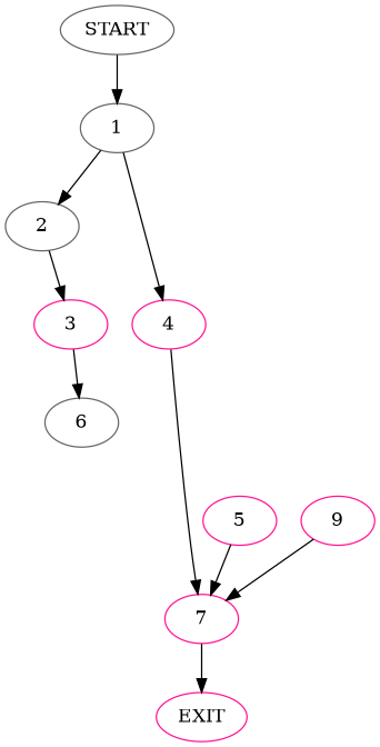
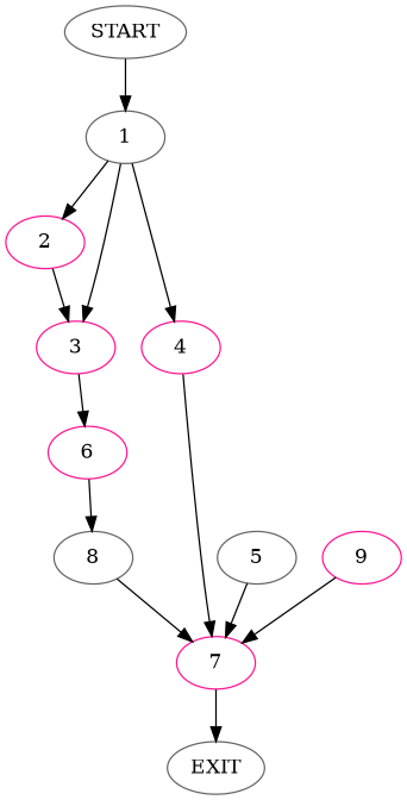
  digraph {
    node [color=gray40]
    n1 [label=START]
    1
-   2
+   2 [color=deeppink]
    3 [color=deeppink]
    4 [color=deeppink]
-   n6 [color=deeppink label=EXIT]
-   6
+   n6 [label=EXIT]
+   6 [color=deeppink]
    7 [color=deeppink]
-   5 [color=deeppink]
+   5
+   8
    9 [color=deeppink]
    n1 -> 1
    1 -> 2
+   1 -> 3
    1 -> 4
    2 -> 3
    3 -> 6
    4 -> 7
+   6 -> 8
    7 -> n6
    5 -> 7
+   8 -> 7
    9 -> 7
  }
